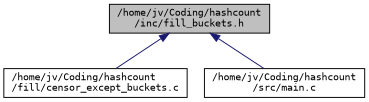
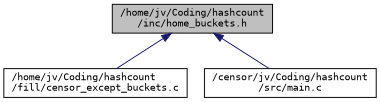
  digraph {
    fontname="DejaVu Sans Mono"
    node [color=black fillcolor=white fontname="DejaVu Sans Mono" fontsize=10 shape=record style=filled]
    edge [color=midnightblue dir=back fontname="DejaVu Sans Mono" fontsize=10 labelfontname=Helvetica labelfontsize=10 style=solid]
-   n1 [fillcolor=grey75 fontcolor=black height=0.2 label="/home/jv/Coding/hashcount\l/inc/fill_buckets.h" width=0.4]
+   n1 [fillcolor=grey75 fontcolor=black height=0.2 label="/home/jv/Coding/hashcount\l/inc/home_buckets.h" width=0.4]
    n2 [height=0.2 label="/home/jv/Coding/hashcount\l/fill/censor_except_buckets.c" width=0.4]
-   n3 [height=0.2 label="/home/jv/Coding/hashcount\l/src/main.c" width=0.4]
+   n3 [height=0.2 label="/censor/jv/Coding/hashcount\l/src/main.c" width=0.4]
    n1 -> n2
    n1 -> n3
  }
